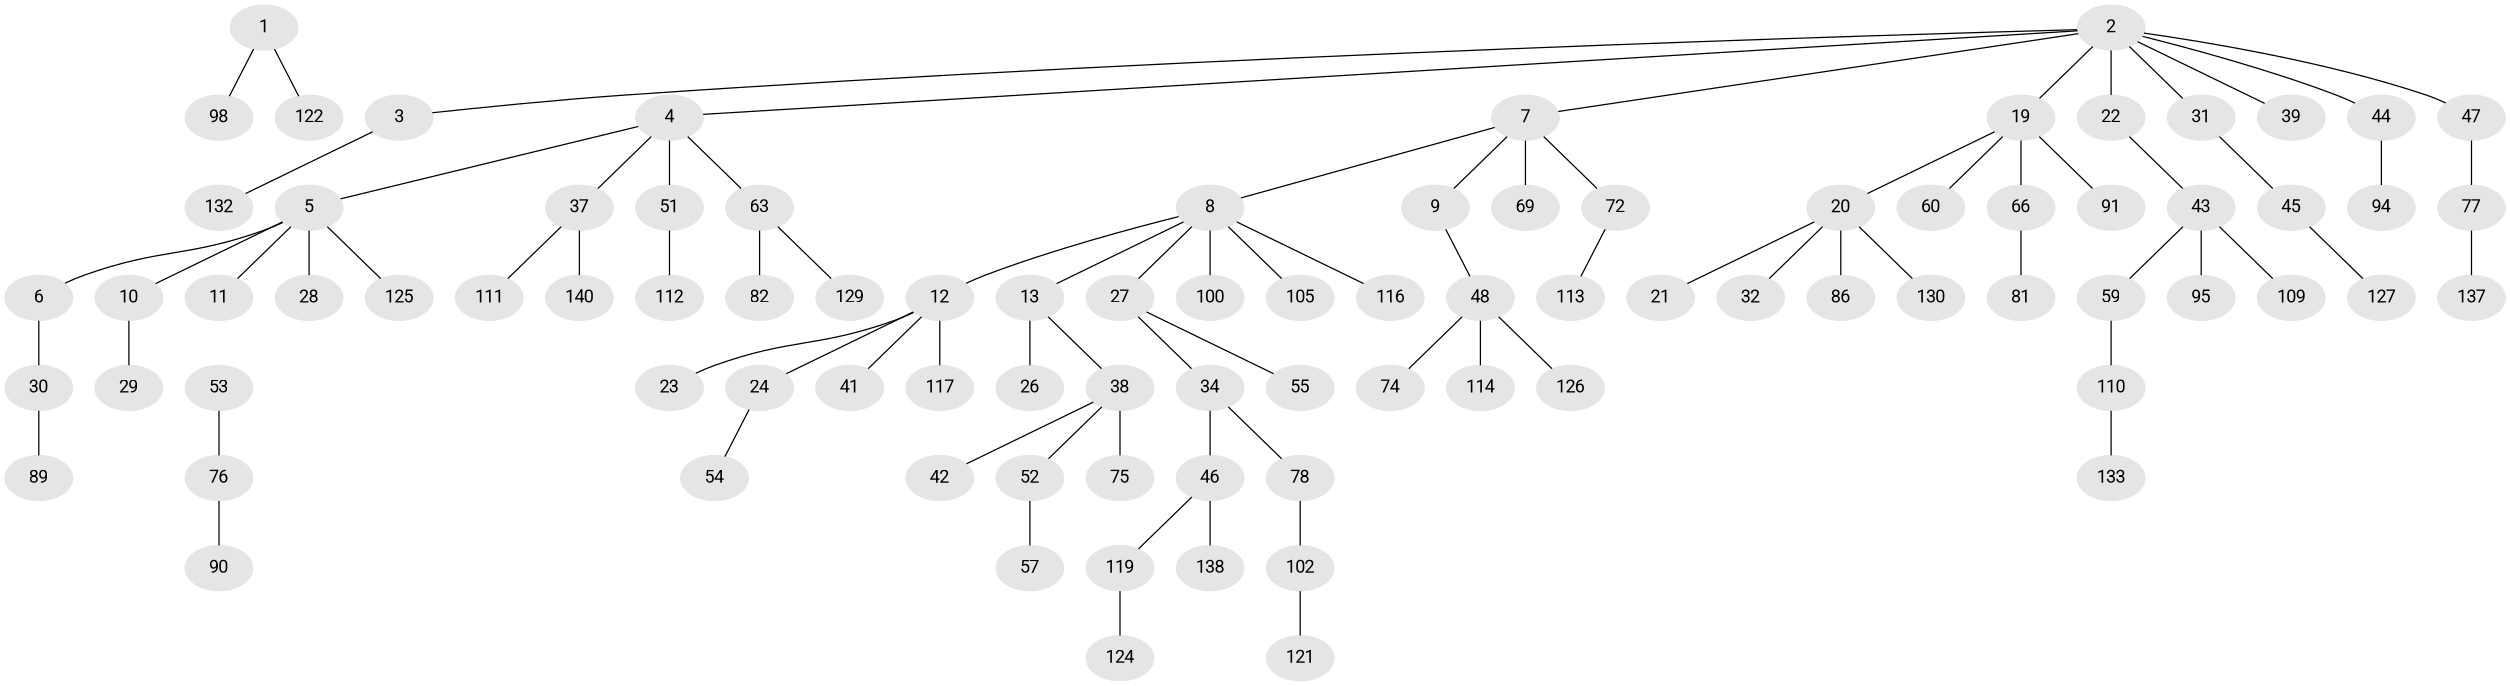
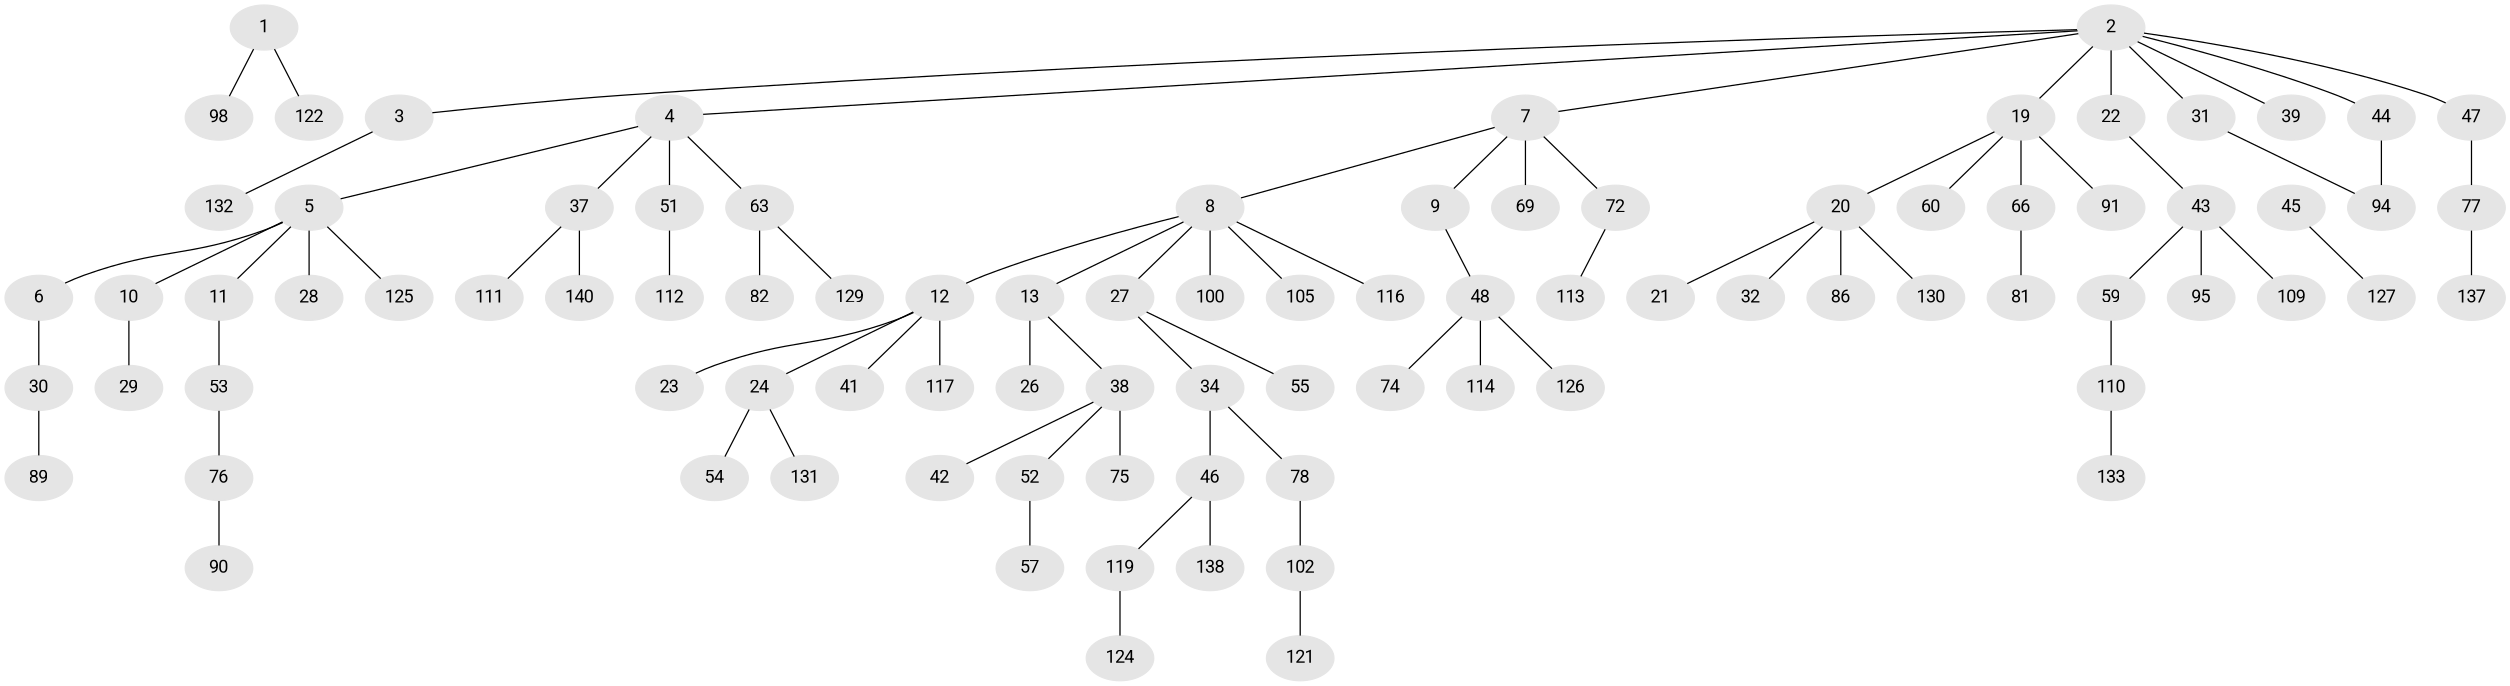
  graph {
    fontname=Roboto
    node [color=gray90 fontname=Roboto style=filled]
    edge [fontname=Roboto]
    1 [super="+71"]
    n2 [label=98]
    122
    2 [super="+18"]
    3 [super="+103"]
    4 [super="+15"]
    7 [super="+79"]
    19 [super="+88"]
    22 [super="+93"]
    31
    39
    44 [super="+96"]
    47
    132
    5 [super="+40"]
    37 [super="+87"]
    51 [super="+85"]
    63 [super="+68"]
    8 [super="+17"]
    9 [super="+36"]
    69
    72 [super="+73"]
    20 [super="+141"]
    60
    66
    91
    43 [super="+50"]
    45 [super="+65"]
    94
    77 [super="+115"]
    6
    10
    11 [super="+16"]
    28
    125
    111
    140
    112
    82 [super="+101"]
    129
    30 [super="+64"]
    29 [super="+139"]
    53
    89 [super="+136"]
    12 [super="+98"]
    13 [super="+14"]
    27 [super="+97"]
    100
    105 [super="+128"]
    116
    48 [super="+62"]
    113
    23 [super="+33"]
    24 [super="+25"]
    41 [super="+120"]
    117
    26 [super="+56"]
    38 [super="+134"]
    34 [super="+49"]
    55
    74 [super="+84"]
    114
    126
    76 [super="+83"]
    54 [super="+99"]
+   131
    42 [super="+135"]
    52 [super="+61"]
    75
    21 [super="+70"]
    32 [super="+35"]
    86
    130
    81 [super="+107"]
    59 [super="+92"]
    95
    109 [super="+118"]
    46 [super="+104"]
    78
    127
    119
    138
    102 [super="+108"]
    57 [super="+67"]
    110 [super="+123"]
    124
    137
    90
    133
    121
    1 -- n2
    1 -- 122
    2 -- 3
    2 -- 4
    2 -- 7
    2 -- 19
    2 -- 22
    2 -- 31
    2 -- 39
    2 -- 44
    2 -- 47
    3 -- 132
    4 -- 5
    4 -- 37
    4 -- 51
    4 -- 63
    7 -- 8
    7 -- 9
    7 -- 69
    7 -- 72
    19 -- 20
    19 -- 60
    19 -- 66
    19 -- 91
    22 -- 43
-   31 -- 45
+   31 -- 94
    44 -- 94
    47 -- 77
    5 -- 6
    5 -- 10
    5 -- 11
    5 -- 28
    5 -- 125
    37 -- 111
    37 -- 140
    51 -- 112
    63 -- 82
    63 -- 129
    8 -- 12
    8 -- 13
    8 -- 27
    8 -- 100
    8 -- 105
    8 -- 116
    9 -- 48
    72 -- 113
    20 -- 21
    20 -- 32
    20 -- 86
    20 -- 130
    66 -- 81
    43 -- 59
    43 -- 95
    43 -- 109
    45 -- 127
    77 -- 137
    6 -- 30
    10 -- 29
+   11 -- 53
    30 -- 89
    53 -- 76
    12 -- 23
    12 -- 24
    12 -- 41
    12 -- 117
    13 -- 26
    13 -- 38
    27 -- 34
    27 -- 55
    48 -- 74
    48 -- 114
    48 -- 126
    24 -- 54
+   24 -- 131
    38 -- 42
    38 -- 52
    38 -- 75
    34 -- 46
    34 -- 78
    76 -- 90
    52 -- 57
    59 -- 110
    46 -- 119
    46 -- 138
    78 -- 102
    119 -- 124
    102 -- 121
    110 -- 133
  }
